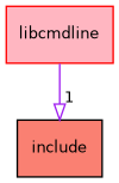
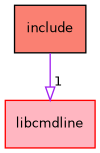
  digraph {
    compound=true
    node [fontname=Helvetica fontsize=10 shape=box style=filled]
    n1 [fillcolor=salmon label=include pencolor=black]
    n2 [color=red fillcolor=lightpink label=libcmdline]
-   n2 -> n1 [headlabel=1 labeldistance=1.5 labelfontname=Helvetica labelfontsize=10 color=purple arrowhead=onormal]
+   n1 -> n2 [headlabel=1 labeldistance=1.5 labelfontname=Helvetica labelfontsize=10 color=purple arrowhead=onormal]
  }
